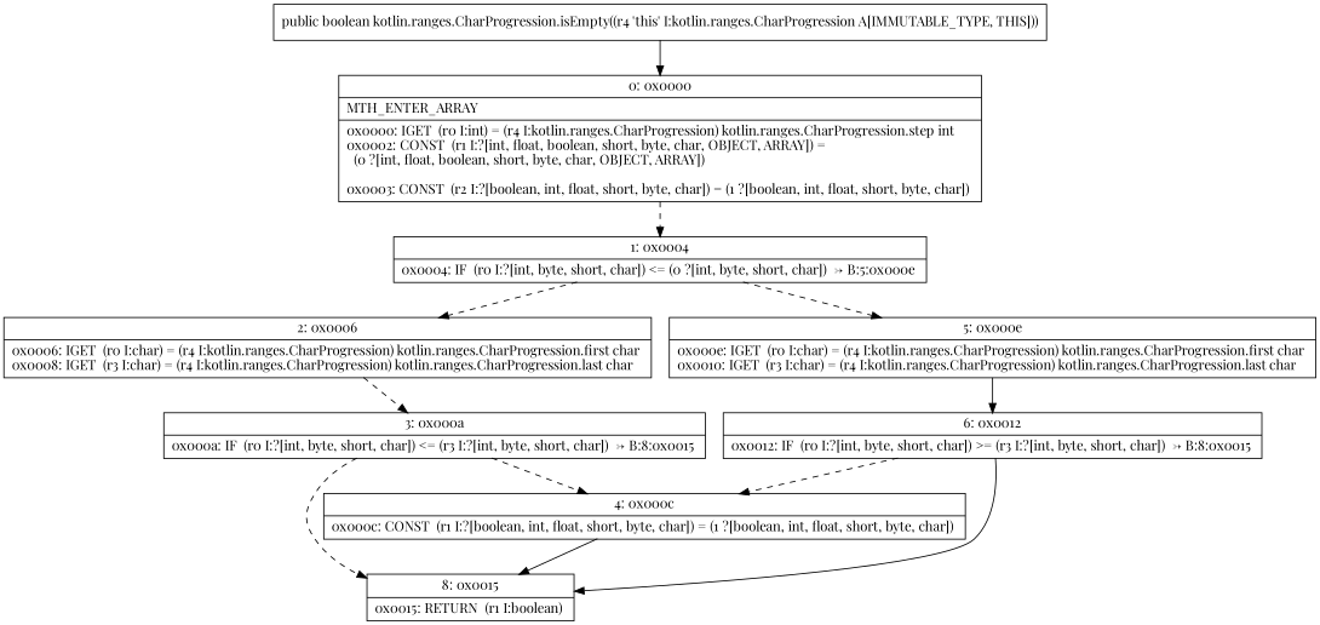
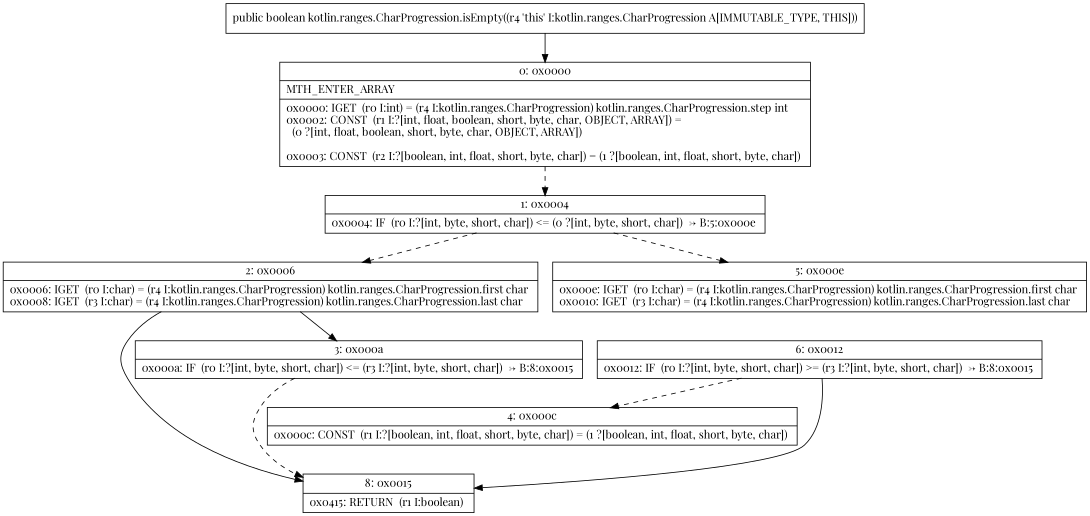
  digraph {
    fontname="Playfair Display"
    node [fontname="Playfair Display" shape=record]
    edge [fontname="Playfair Display" style=dashed]
    n1 [label="{0\:\ 0x0000|MTH_ENTER_ARRAY\l|0x0000: IGET  (r0 I:int) = (r4 I:kotlin.ranges.CharProgression) kotlin.ranges.CharProgression.step int \l0x0002: CONST  (r1 I:?[int, float, boolean, short, byte, char, OBJECT, ARRAY]) = \l  (0 ?[int, float, boolean, short, byte, char, OBJECT, ARRAY])\l \l0x0003: CONST  (r2 I:?[boolean, int, float, short, byte, char]) = (1 ?[boolean, int, float, short, byte, char]) \l}"]
    n2 [label="{1\:\ 0x0004|0x0004: IF  (r0 I:?[int, byte, short, char]) \<= (0 ?[int, byte, short, char])  \-\> B:5:0x000e \l}"]
    n3 [label="{2\:\ 0x0006|0x0006: IGET  (r0 I:char) = (r4 I:kotlin.ranges.CharProgression) kotlin.ranges.CharProgression.first char \l0x0008: IGET  (r3 I:char) = (r4 I:kotlin.ranges.CharProgression) kotlin.ranges.CharProgression.last char \l}"]
    n4 [label="{5\:\ 0x000e|0x000e: IGET  (r0 I:char) = (r4 I:kotlin.ranges.CharProgression) kotlin.ranges.CharProgression.first char \l0x0010: IGET  (r3 I:char) = (r4 I:kotlin.ranges.CharProgression) kotlin.ranges.CharProgression.last char \l}"]
    n5 [label="{3\:\ 0x000a|0x000a: IF  (r0 I:?[int, byte, short, char]) \<= (r3 I:?[int, byte, short, char])  \-\> B:8:0x0015 \l}"]
    n6 [label="{6\:\ 0x0012|0x0012: IF  (r0 I:?[int, byte, short, char]) \>= (r3 I:?[int, byte, short, char])  \-\> B:8:0x0015 \l}"]
    n7 [label="{4\:\ 0x000c|0x000c: CONST  (r1 I:?[boolean, int, float, short, byte, char]) = (1 ?[boolean, int, float, short, byte, char]) \l}"]
-   n8 [label="{8\:\ 0x0015|0x0015: RETURN  (r1 I:boolean) \l}"]
+   n8 [label="{8\:\ 0x0015|0x0415: RETURN  (r1 I:boolean) \l}"]
    n9 [label="{public boolean kotlin.ranges.CharProgression.isEmpty((r4 'this' I:kotlin.ranges.CharProgression A[IMMUTABLE_TYPE, THIS])) }"]
    n1 -> n2
    n2 -> n3
    n2 -> n4
-   n3 -> n5
-   n4 -> n6 [style=""]
-   n5 -> n7
+   n3 -> n5 [style=""]
    n5 -> n8
    n6 -> n7
    n6 -> n8 [style=""]
-   n7 -> n8 [style=""]
+   n3 -> n8 [style=""]
    n9 -> n1 [style=""]
  }
